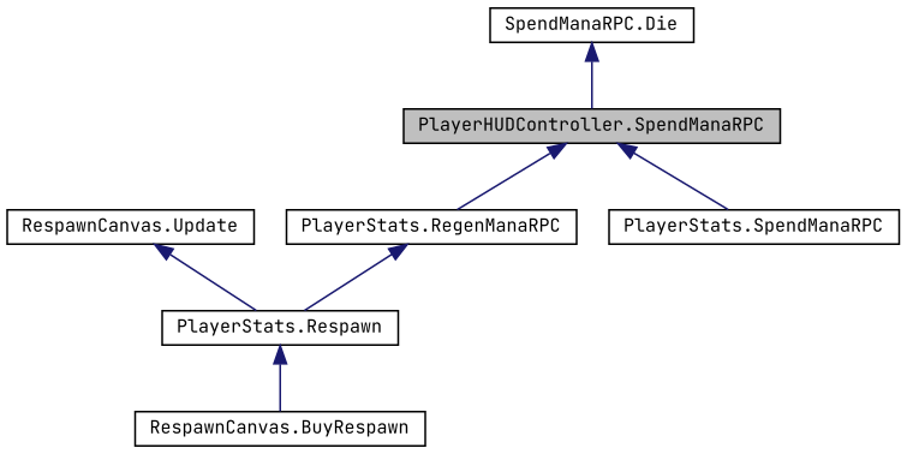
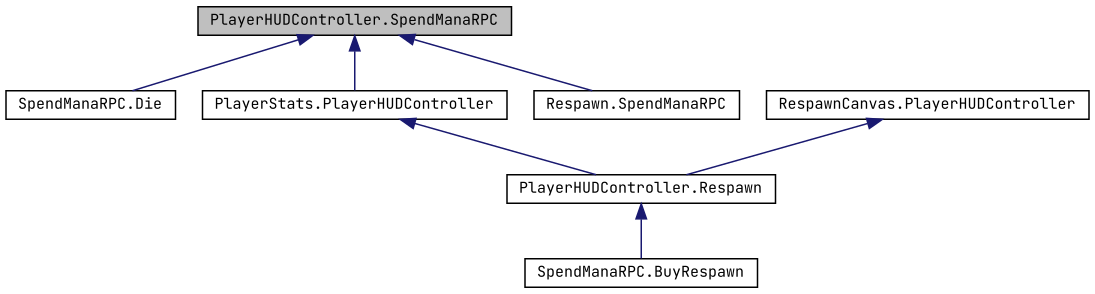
  digraph {
    fontname="JetBrains Mono"
    rankdir=TB
    node [color=black fillcolor=white fontname="JetBrains Mono" fontsize=10 shape=record style=filled]
    edge [color=midnightblue dir=back fontname="JetBrains Mono" fontsize=10 labelfontname=Helvetica labelfontsize=10 style=solid]
    n1 [fillcolor=grey75 fontcolor=black height=0.2 label="PlayerHUDController.SpendManaRPC" width=0.4]
    n2 [height=0.2 label="SpendManaRPC.Die" width=0.4]
-   n3 [height=0.2 label="PlayerStats.RegenManaRPC" width=0.4]
-   n4 [height=0.2 label="PlayerStats.SpendManaRPC" width=0.4]
-   n5 [height=0.2 label="PlayerStats.Respawn" width=0.4]
-   n6 [height=0.2 label="RespawnCanvas.BuyRespawn" width=0.4]
-   n7 [height=0.2 label="RespawnCanvas.Update" width=0.4]
-   n2 -> n1
+   n3 [height=0.2 label="PlayerStats.PlayerHUDController" width=0.4]
+   n4 [height=0.2 label="Respawn.SpendManaRPC" width=0.4]
+   n5 [height=0.2 label="PlayerHUDController.Respawn" width=0.4]
+   n6 [height=0.2 label="SpendManaRPC.BuyRespawn" width=0.4]
+   n7 [height=0.2 label="RespawnCanvas.PlayerHUDController" width=0.4]
+   n1 -> n2
    n1 -> n3
    n1 -> n4
    n3 -> n5
    n5 -> n6
    n7 -> n5
  }
